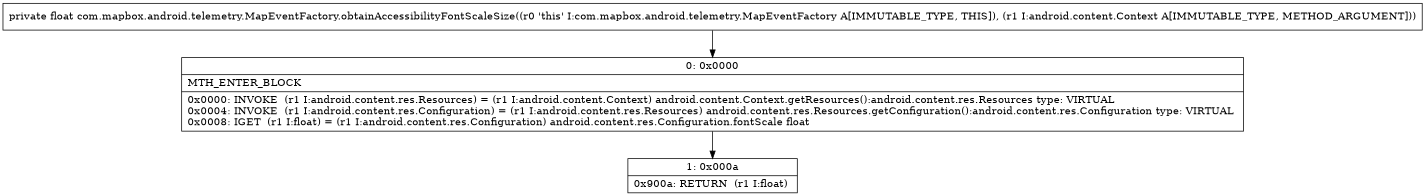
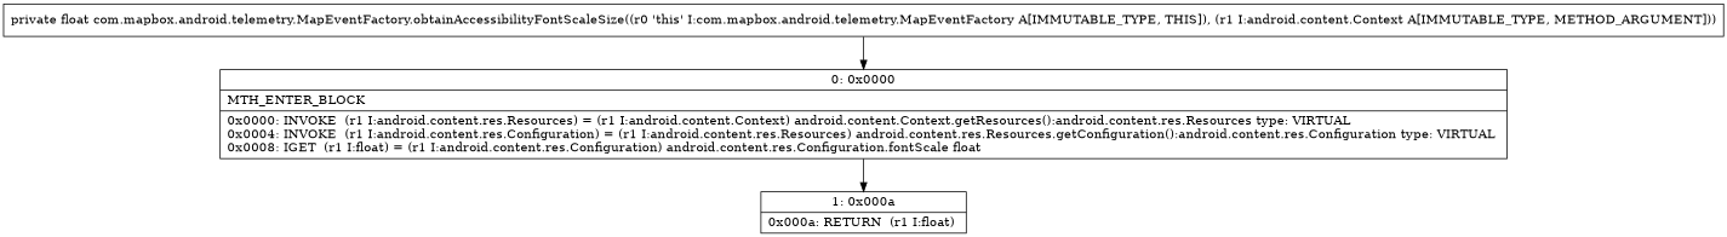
  digraph {
    node [shape=record]
    n1 [label="{0\:\ 0x0000|MTH_ENTER_BLOCK\l|0x0000: INVOKE  (r1 I:android.content.res.Resources) = (r1 I:android.content.Context) android.content.Context.getResources():android.content.res.Resources type: VIRTUAL \l0x0004: INVOKE  (r1 I:android.content.res.Configuration) = (r1 I:android.content.res.Resources) android.content.res.Resources.getConfiguration():android.content.res.Configuration type: VIRTUAL \l0x0008: IGET  (r1 I:float) = (r1 I:android.content.res.Configuration) android.content.res.Configuration.fontScale float \l}"]
-   n2 [label="{1\:\ 0x000a|0x900a: RETURN  (r1 I:float) \l}"]
+   n2 [label="{1\:\ 0x000a|0x000a: RETURN  (r1 I:float) \l}"]
    n3 [label="{private float com.mapbox.android.telemetry.MapEventFactory.obtainAccessibilityFontScaleSize((r0 'this' I:com.mapbox.android.telemetry.MapEventFactory A[IMMUTABLE_TYPE, THIS]), (r1 I:android.content.Context A[IMMUTABLE_TYPE, METHOD_ARGUMENT])) }"]
    n1 -> n2
    n3 -> n1
  }
